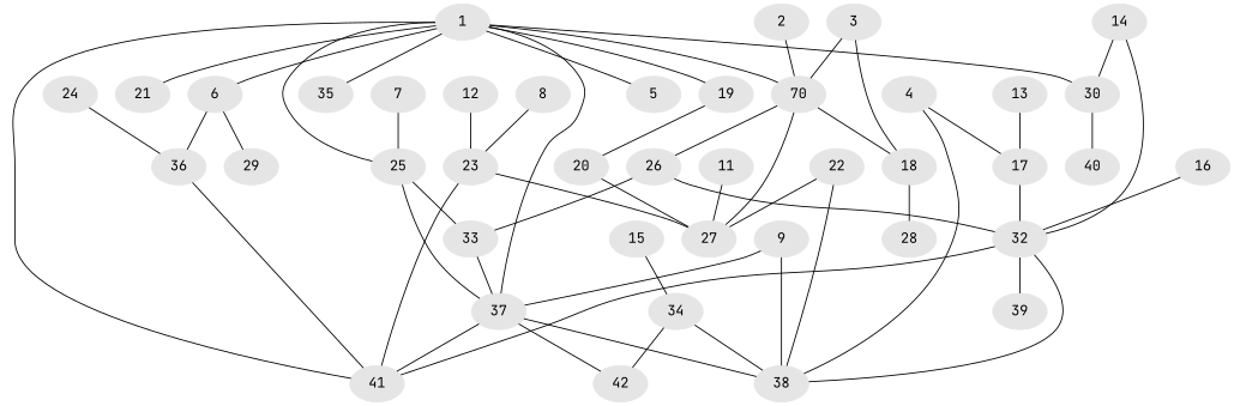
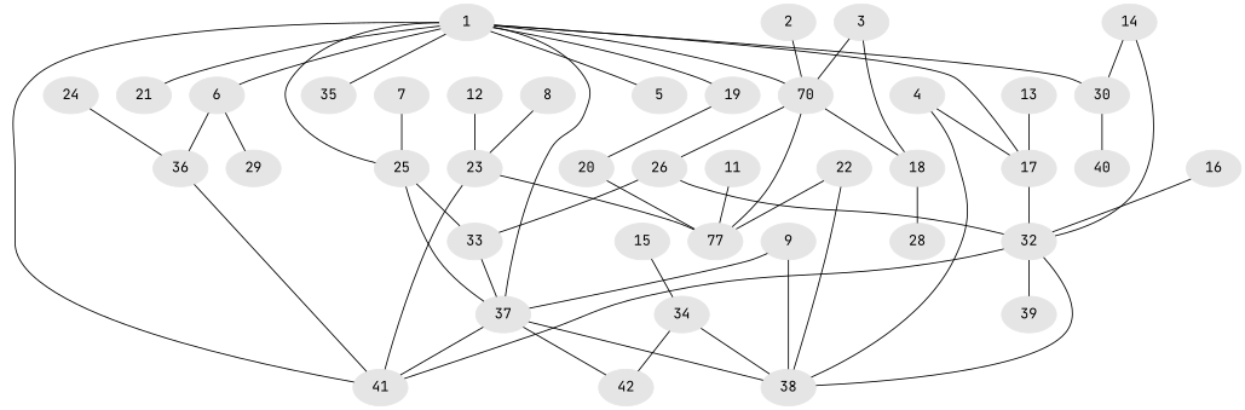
  graph {
    fontname="JetBrains Mono"
    node [color=gray90 fontname="JetBrains Mono" style=filled]
    edge [fontname="JetBrains Mono" weight=1.0]
    1
    5
    6
    n4 [label=70]
    17
    19
    21
    25
    30
    35
    37
    41
    29
    36
    18
    26
-   27
+   27 [label=77]
    32
    20
    33
    40
    38
    42
    2
    3
    28
    4
    7
    8
    23
    9
    11
    12
    13
    14
    39
    15
    34
    16
    22
    24
    1 -- 5
    1 -- 6
    1 -- n4
+   1 -- 17
    1 -- 19
    1 -- 21
    1 -- 25
    1 -- 30
    1 -- 35
    1 -- 37
    1 -- 41 [weight=2.0]
    6 -- 29
    6 -- 36
    n4 -- 18
    n4 -- 26
    n4 -- 27
    17 -- 32 [weight=3.0]
    19 -- 20
    25 -- 37
    25 -- 33
    30 -- 40
    37 -- 41 [weight=2.0]
    37 -- 38
    37 -- 42
    36 -- 41
    18 -- 28
    26 -- 32
    26 -- 33
    32 -- 41
    32 -- 38
    32 -- 39
    20 -- 27
    33 -- 37
    2 -- n4
    3 -- n4
    3 -- 18
    4 -- 17
    4 -- 38
    7 -- 25
    8 -- 23
    23 -- 41
    23 -- 27
    9 -- 37
    9 -- 38
    11 -- 27
    12 -- 23
    13 -- 17
    14 -- 30
    14 -- 32
    15 -- 34
    34 -- 38 [weight=2.0]
    34 -- 42
    16 -- 32
    22 -- 27
    22 -- 38
    24 -- 36
  }
